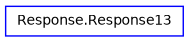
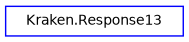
  digraph {
    rankdir=LR
-   n1 [color=blue fillcolor=white fontname=Helvetica fontsize=10 height=0.2 label="Response.Response13" shape=record style=filled width=0.4]
+   n1 [color=blue fillcolor=white fontname=Helvetica fontsize=10 height=0.2 label="Kraken.Response13" shape=record style=filled width=0.4]
  }
